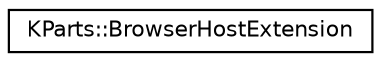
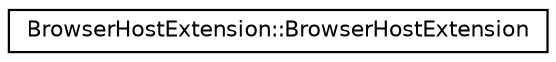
  digraph {
    rankdir=LR
-   n1 [color=black fillcolor=white fontname=Helvetica fontsize=10 height=0.2 label="KParts::BrowserHostExtension" shape=record style=filled width=0.4]
+   n1 [color=black fillcolor=white fontname=Helvetica fontsize=10 height=0.2 label="BrowserHostExtension::BrowserHostExtension" shape=record style=filled width=0.4]
  }
